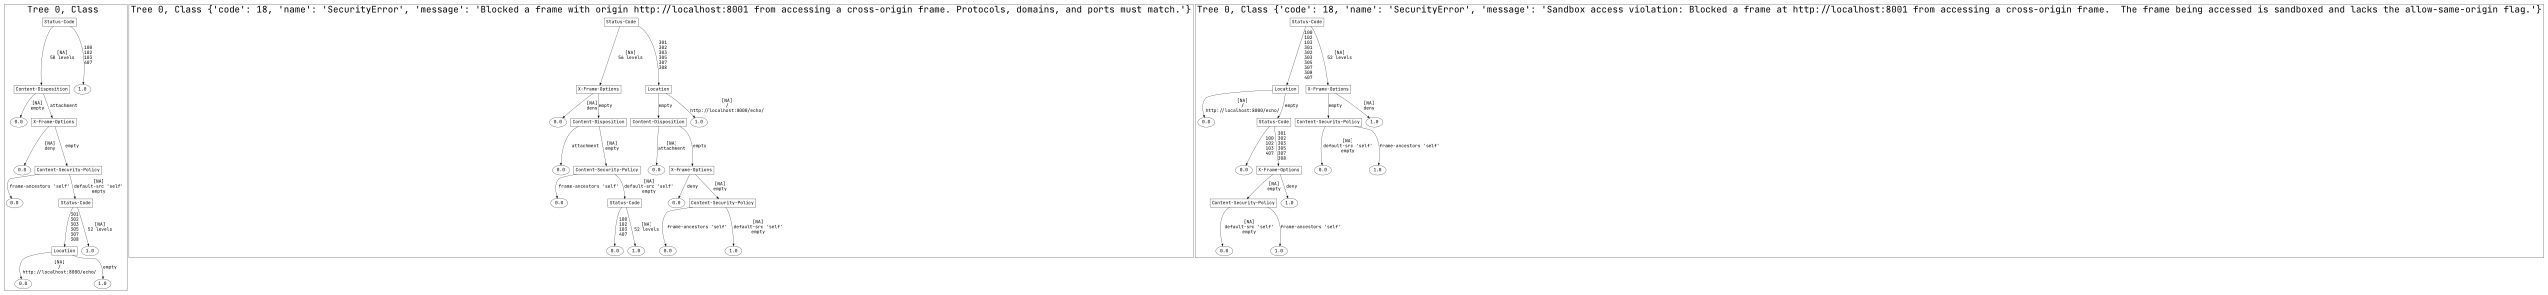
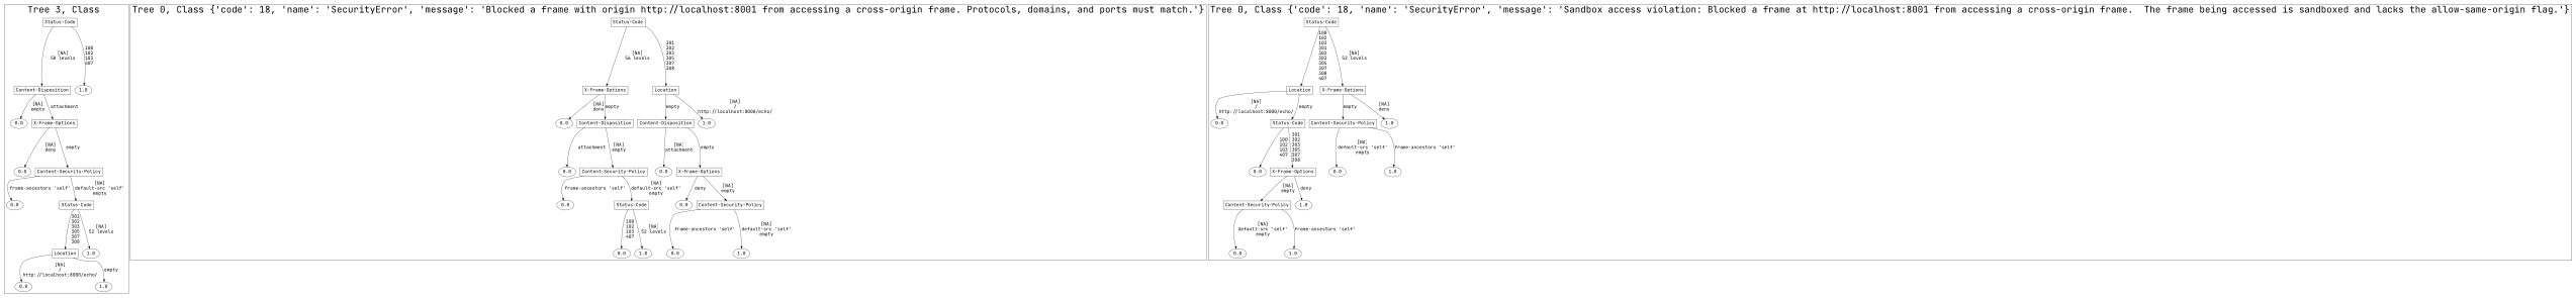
  digraph {
    fontname="JetBrains Mono"
    node [fontsize=20 fontname="JetBrains Mono"]
    edge [fontsize=20 fontname="JetBrains Mono"]
    n1 [label="Status-Code" shape=box]
    n2 [label="Content-Disposition" shape=box]
    n3 [label=1.0]
    n4 [label=0.0]
    n5 [label="X-Frame-Options" shape=box]
    n6 [label=0.0]
    n7 [label="Content-Security-Policy" shape=box]
    n8 [label=0.0]
    n9 [label="Status-Code" shape=box]
    n10 [label=Location shape=box]
    n11 [label=1.0]
    n12 [label=0.0]
    n13 [label=1.0]
    n14 [label="Status-Code" shape=box]
    n15 [label="X-Frame-Options" shape=box]
    n16 [label=Location shape=box]
    n17 [label=0.0]
    n18 [label="Content-Disposition" shape=box]
    n19 [label="Content-Disposition" shape=box]
    n20 [label=1.0]
    n21 [label=0.0]
    n22 [label="Content-Security-Policy" shape=box]
    n23 [label=0.0]
    n24 [label="X-Frame-Options" shape=box]
    n25 [label=0.0]
    n26 [label="Status-Code" shape=box]
    n27 [label=0.0]
    n28 [label="Content-Security-Policy" shape=box]
    n29 [label=0.0]
    n30 [label=1.0]
    n31 [label=0.0]
    n32 [label=1.0]
    n33 [label="Status-Code" shape=box]
    n34 [label=Location shape=box]
    n35 [label="X-Frame-Options" shape=box]
    n36 [label=0.0]
    n37 [label="Status-Code" shape=box]
    n38 [label="Content-Security-Policy" shape=box]
    n39 [label=1.0]
    n40 [label=0.0]
    n41 [label="X-Frame-Options" shape=box]
    n42 [label=0.0]
    n43 [label=1.0]
    n44 [label="Content-Security-Policy" shape=box]
    n45 [label=1.0]
    n46 [label=0.0]
    n47 [label=1.0]
    subgraph cluster_1 {
      fontsize=40
-     label="Tree 0, Class "
+     label="Tree 3, Class "
      subgraph sub_2 {
        fontsize=40
        label="Tree 0, Class "
        n1
      }
      subgraph sub_3 {
        fontsize=40
        label="Tree 0, Class "
        n2
        n3
      }
      subgraph sub_4 {
        fontsize=40
        label="Tree 0, Class "
        n4
        n5
      }
      subgraph sub_5 {
        fontsize=40
        label="Tree 0, Class "
        n6
        n7
      }
      subgraph sub_6 {
        fontsize=40
        label="Tree 0, Class "
        n8
        n9
      }
      subgraph sub_7 {
        fontsize=40
        label="Tree 0, Class "
        n10
        n11
      }
      subgraph sub_8 {
        fontsize=40
        label="Tree 0, Class "
        n12
        n13
      }
    }
    subgraph cluster_9 {
      fontsize=40
      label="Tree 0, Class {'code': 18, 'name': 'SecurityError', 'message': 'Blocked a frame with origin http://localhost:8001 from accessing a cross-origin frame. Protocols, domains, and ports must match.'}"
      subgraph sub_10 {
        fontsize=40
        label="Tree 0, Class {'code': 18, 'name': 'SecurityError', 'message': 'Blocked a frame with origin http://localhost:8001 from accessing a cross-origin frame. Protocols, domains, and ports must match.'}"
        n14
      }
      subgraph sub_11 {
        fontsize=40
        label="Tree 0, Class {'code': 18, 'name': 'SecurityError', 'message': 'Blocked a frame with origin http://localhost:8001 from accessing a cross-origin frame. Protocols, domains, and ports must match.'}"
        n15
        n16
      }
      subgraph sub_12 {
        fontsize=40
        label="Tree 0, Class {'code': 18, 'name': 'SecurityError', 'message': 'Blocked a frame with origin http://localhost:8001 from accessing a cross-origin frame. Protocols, domains, and ports must match.'}"
        n17
        n18
        n19
        n20
      }
      subgraph sub_13 {
        fontsize=40
        label="Tree 0, Class {'code': 18, 'name': 'SecurityError', 'message': 'Blocked a frame with origin http://localhost:8001 from accessing a cross-origin frame. Protocols, domains, and ports must match.'}"
        n21
        n22
        n23
        n24
      }
      subgraph sub_14 {
        fontsize=40
        label="Tree 0, Class {'code': 18, 'name': 'SecurityError', 'message': 'Blocked a frame with origin http://localhost:8001 from accessing a cross-origin frame. Protocols, domains, and ports must match.'}"
        n25
        n26
        n27
        n28
      }
      subgraph sub_15 {
        fontsize=40
        label="Tree 0, Class {'code': 18, 'name': 'SecurityError', 'message': 'Blocked a frame with origin http://localhost:8001 from accessing a cross-origin frame. Protocols, domains, and ports must match.'}"
        n29
        n30
        n31
        n32
      }
    }
    subgraph cluster_16 {
      fontsize=40
      label="Tree 0, Class {'code': 18, 'name': 'SecurityError', 'message': 'Sandbox access violation: Blocked a frame at http://localhost:8001 from accessing a cross-origin frame.  The frame being accessed is sandboxed and lacks the allow-same-origin flag.'}"
      subgraph sub_17 {
        fontsize=40
        label="Tree 0, Class {'code': 18, 'name': 'SecurityError', 'message': 'Sandbox access violation: Blocked a frame at http://localhost:8001 from accessing a cross-origin frame.  The frame being accessed is sandboxed and lacks the allow-same-origin flag.'}"
        n33
      }
      subgraph sub_18 {
        fontsize=40
        label="Tree 0, Class {'code': 18, 'name': 'SecurityError', 'message': 'Sandbox access violation: Blocked a frame at http://localhost:8001 from accessing a cross-origin frame.  The frame being accessed is sandboxed and lacks the allow-same-origin flag.'}"
        n34
        n35
      }
      subgraph sub_19 {
        fontsize=40
        label="Tree 0, Class {'code': 18, 'name': 'SecurityError', 'message': 'Sandbox access violation: Blocked a frame at http://localhost:8001 from accessing a cross-origin frame.  The frame being accessed is sandboxed and lacks the allow-same-origin flag.'}"
        n36
        n37
        n38
        n39
      }
      subgraph sub_20 {
        fontsize=40
        label="Tree 0, Class {'code': 18, 'name': 'SecurityError', 'message': 'Sandbox access violation: Blocked a frame at http://localhost:8001 from accessing a cross-origin frame.  The frame being accessed is sandboxed and lacks the allow-same-origin flag.'}"
        n40
        n41
        n42
        n43
      }
      subgraph sub_21 {
        fontsize=40
        label="Tree 0, Class {'code': 18, 'name': 'SecurityError', 'message': 'Sandbox access violation: Blocked a frame at http://localhost:8001 from accessing a cross-origin frame.  The frame being accessed is sandboxed and lacks the allow-same-origin flag.'}"
        n44
        n45
      }
      subgraph sub_22 {
        fontsize=40
        label="Tree 0, Class {'code': 18, 'name': 'SecurityError', 'message': 'Sandbox access violation: Blocked a frame at http://localhost:8001 from accessing a cross-origin frame.  The frame being accessed is sandboxed and lacks the allow-same-origin flag.'}"
        n46
        n47
      }
    }
    n1 -> n2 [label="[NA]\n58 levels\n"]
    n1 -> n3 [label="100\n102\n103\n407\n"]
    n2 -> n4 [label="[NA]\nempty\n"]
    n2 -> n5 [label="attachment\n"]
    n5 -> n6 [label="[NA]\ndeny\n"]
    n5 -> n7 [label="empty\n"]
    n7 -> n8 [label="frame-ancestors 'self'\n"]
    n7 -> n9 [label="[NA]\ndefault-src 'self'\nempty\n"]
    n9 -> n10 [label="301\n302\n303\n305\n307\n308\n"]
    n9 -> n11 [label="[NA]\n52 levels\n"]
    n10 -> n12 [label="[NA]\n/\nhttp://localhost:8000/echo/\n"]
    n10 -> n13 [label="empty\n"]
    n14 -> n15 [label="[NA]\n56 levels\n"]
    n14 -> n16 [label="301\n302\n303\n305\n307\n308\n"]
    n15 -> n17 [label="[NA]\ndeny\n"]
    n15 -> n18 [label="empty\n"]
    n16 -> n19 [label="empty\n"]
    n16 -> n20 [label="[NA]\n/\nhttp://localhost:8000/echo/\n"]
    n18 -> n21 [label="attachment\n"]
    n18 -> n22 [label="[NA]\nempty\n"]
    n19 -> n23 [label="[NA]\nattachment\n"]
    n19 -> n24 [label="empty\n"]
    n22 -> n25 [label="frame-ancestors 'self'\n"]
    n22 -> n26 [label="[NA]\ndefault-src 'self'\nempty\n"]
    n24 -> n27 [label="deny\n"]
    n24 -> n28 [label="[NA]\nempty\n"]
    n26 -> n29 [label="100\n102\n103\n407\n"]
    n26 -> n30 [label="[NA]\n52 levels\n"]
    n28 -> n31 [label="frame-ancestors 'self'\n"]
    n28 -> n32 [label="[NA]\ndefault-src 'self'\nempty\n"]
    n33 -> n34 [label="100\n102\n103\n301\n302\n303\n305\n307\n308\n407\n"]
    n33 -> n35 [label="[NA]\n52 levels\n"]
    n34 -> n36 [label="[NA]\n/\nhttp://localhost:8000/echo/\n"]
    n34 -> n37 [label="empty\n"]
    n35 -> n38 [label="empty\n"]
    n35 -> n39 [label="[NA]\ndeny\n"]
    n37 -> n40 [label="100\n102\n103\n407\n"]
    n37 -> n41 [label="301\n302\n303\n305\n307\n308\n"]
    n38 -> n42 [label="[NA]\ndefault-src 'self'\nempty\n"]
    n38 -> n43 [label="frame-ancestors 'self'\n"]
    n41 -> n44 [label="[NA]\nempty\n"]
    n41 -> n45 [label="deny\n"]
    n44 -> n46 [label="[NA]\ndefault-src 'self'\nempty\n"]
    n44 -> n47 [label="frame-ancestors 'self'\n"]
  }
